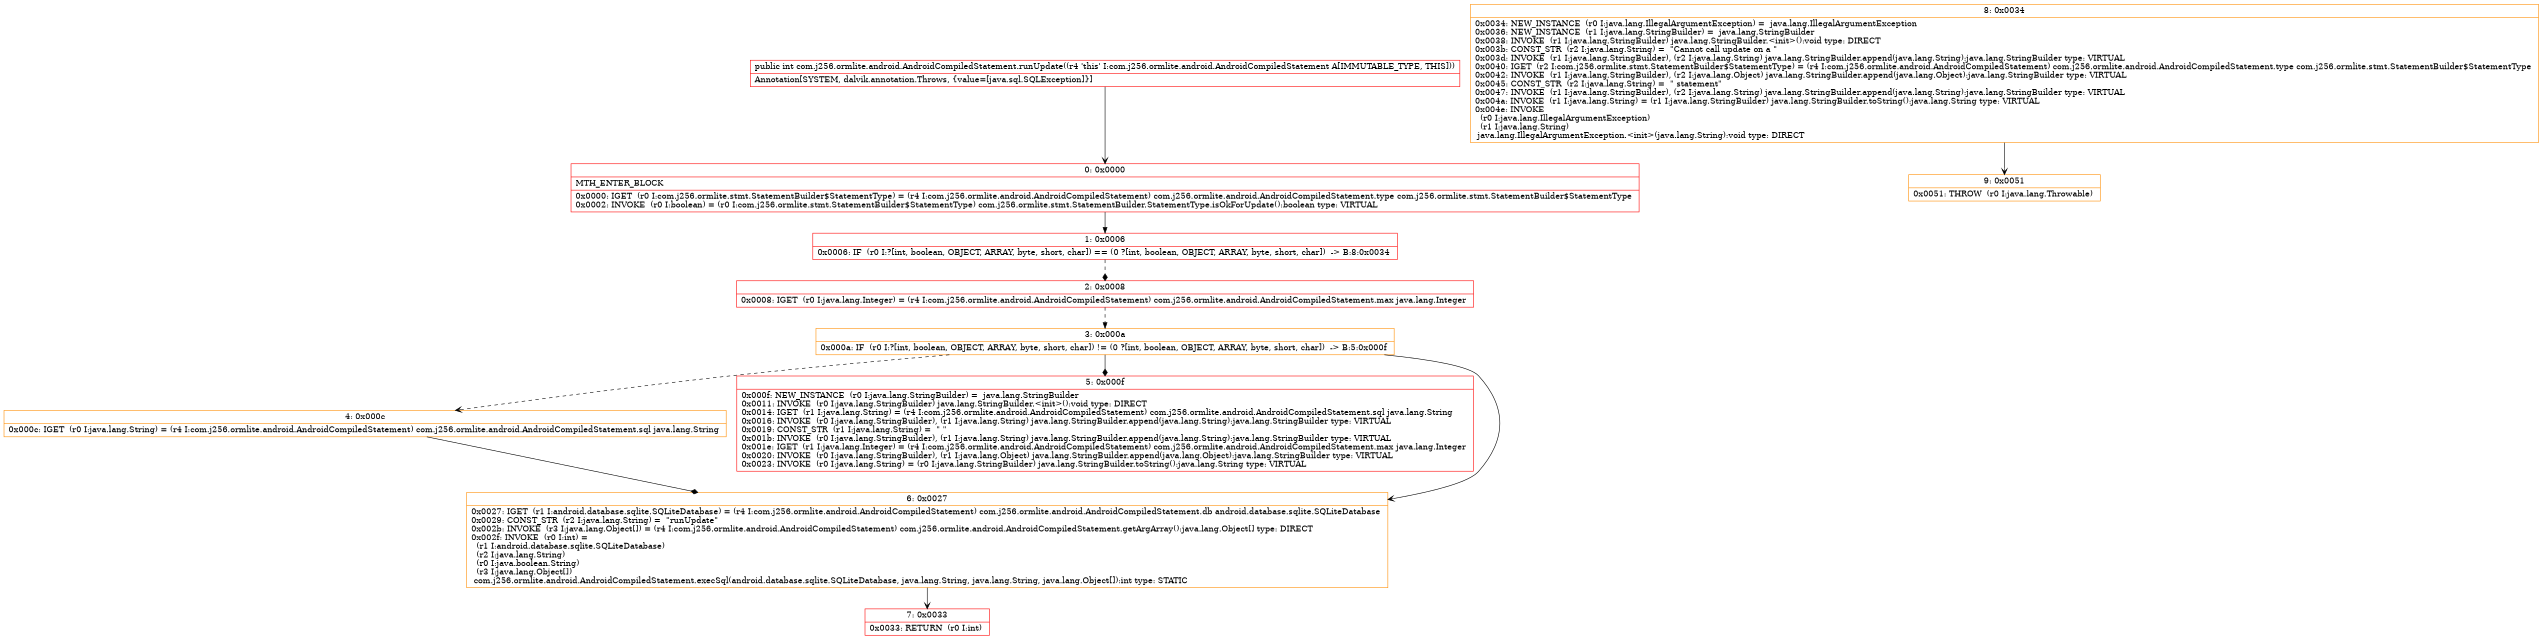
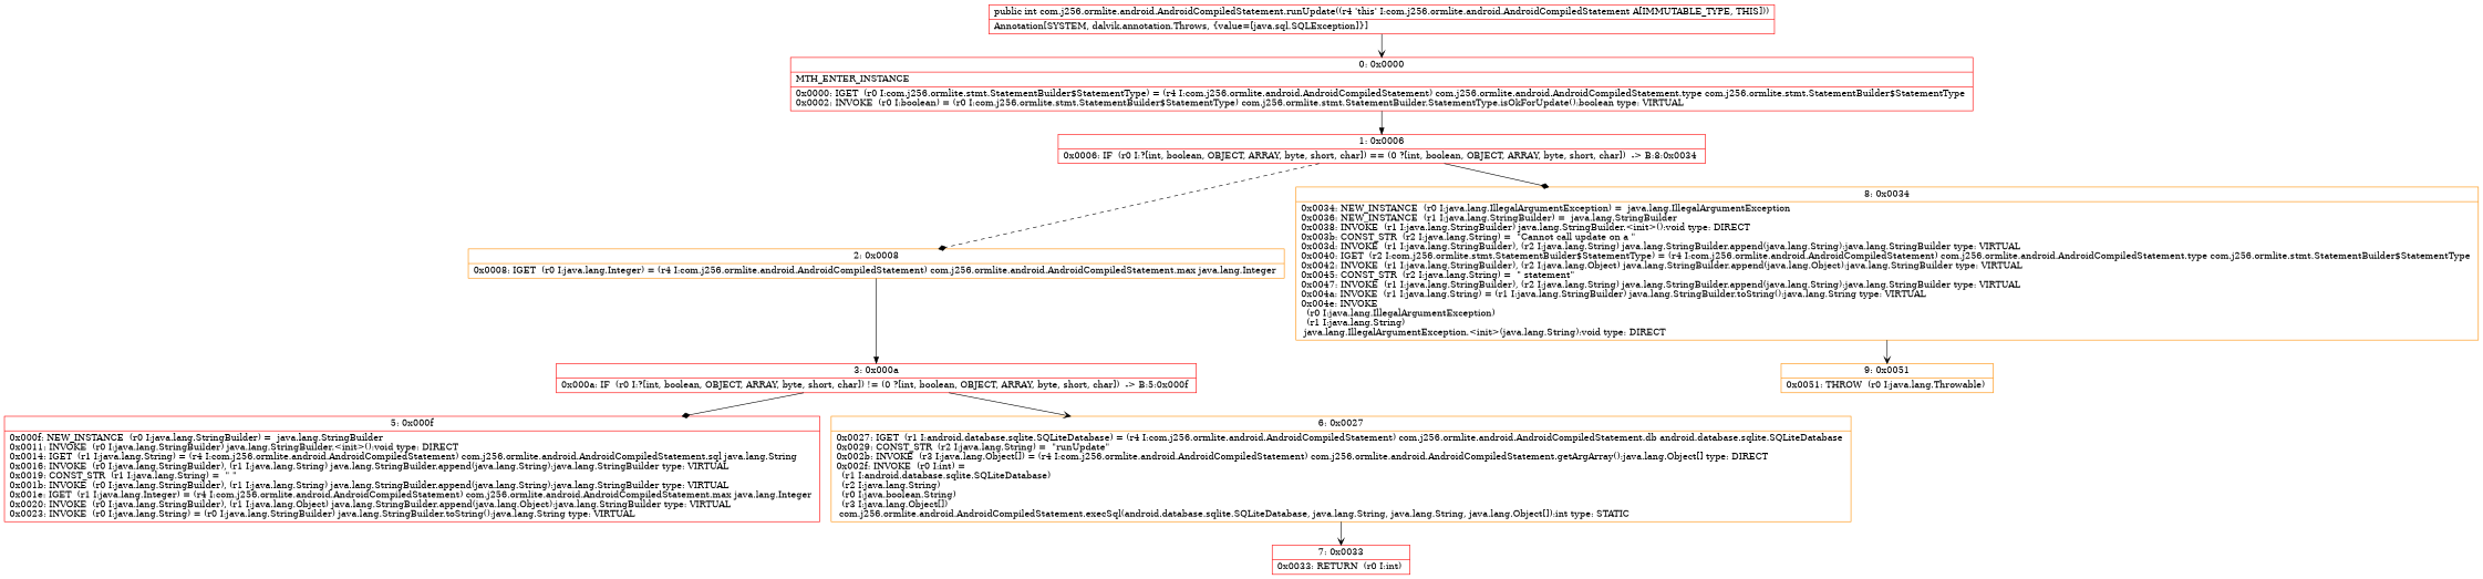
  digraph {
    node [color=red shape=record]
    edge [arrowhead=vee]
-   n1 [label="{0\:\ 0x0000|MTH_ENTER_BLOCK\l|0x0000: IGET  (r0 I:com.j256.ormlite.stmt.StatementBuilder$StatementType) = (r4 I:com.j256.ormlite.android.AndroidCompiledStatement) com.j256.ormlite.android.AndroidCompiledStatement.type com.j256.ormlite.stmt.StatementBuilder$StatementType \l0x0002: INVOKE  (r0 I:boolean) = (r0 I:com.j256.ormlite.stmt.StatementBuilder$StatementType) com.j256.ormlite.stmt.StatementBuilder.StatementType.isOkForUpdate():boolean type: VIRTUAL \l}"]
+   n1 [label="{0\:\ 0x0000|MTH_ENTER_INSTANCE\l|0x0000: IGET  (r0 I:com.j256.ormlite.stmt.StatementBuilder$StatementType) = (r4 I:com.j256.ormlite.android.AndroidCompiledStatement) com.j256.ormlite.android.AndroidCompiledStatement.type com.j256.ormlite.stmt.StatementBuilder$StatementType \l0x0002: INVOKE  (r0 I:boolean) = (r0 I:com.j256.ormlite.stmt.StatementBuilder$StatementType) com.j256.ormlite.stmt.StatementBuilder.StatementType.isOkForUpdate():boolean type: VIRTUAL \l}"]
    n2 [label="{1\:\ 0x0006|0x0006: IF  (r0 I:?[int, boolean, OBJECT, ARRAY, byte, short, char]) == (0 ?[int, boolean, OBJECT, ARRAY, byte, short, char])  \-\> B:8:0x0034 \l}"]
-   n3 [label="{2\:\ 0x0008|0x0008: IGET  (r0 I:java.lang.Integer) = (r4 I:com.j256.ormlite.android.AndroidCompiledStatement) com.j256.ormlite.android.AndroidCompiledStatement.max java.lang.Integer \l}"]
+   n3 [color=darkorange label="{2\:\ 0x0008|0x0008: IGET  (r0 I:java.lang.Integer) = (r4 I:com.j256.ormlite.android.AndroidCompiledStatement) com.j256.ormlite.android.AndroidCompiledStatement.max java.lang.Integer \l}"]
    n4 [color=darkorange label="{8\:\ 0x0034|0x0034: NEW_INSTANCE  (r0 I:java.lang.IllegalArgumentException) =  java.lang.IllegalArgumentException \l0x0036: NEW_INSTANCE  (r1 I:java.lang.StringBuilder) =  java.lang.StringBuilder \l0x0038: INVOKE  (r1 I:java.lang.StringBuilder) java.lang.StringBuilder.\<init\>():void type: DIRECT \l0x003b: CONST_STR  (r2 I:java.lang.String) =  \"Cannot call update on a \" \l0x003d: INVOKE  (r1 I:java.lang.StringBuilder), (r2 I:java.lang.String) java.lang.StringBuilder.append(java.lang.String):java.lang.StringBuilder type: VIRTUAL \l0x0040: IGET  (r2 I:com.j256.ormlite.stmt.StatementBuilder$StatementType) = (r4 I:com.j256.ormlite.android.AndroidCompiledStatement) com.j256.ormlite.android.AndroidCompiledStatement.type com.j256.ormlite.stmt.StatementBuilder$StatementType \l0x0042: INVOKE  (r1 I:java.lang.StringBuilder), (r2 I:java.lang.Object) java.lang.StringBuilder.append(java.lang.Object):java.lang.StringBuilder type: VIRTUAL \l0x0045: CONST_STR  (r2 I:java.lang.String) =  \" statement\" \l0x0047: INVOKE  (r1 I:java.lang.StringBuilder), (r2 I:java.lang.String) java.lang.StringBuilder.append(java.lang.String):java.lang.StringBuilder type: VIRTUAL \l0x004a: INVOKE  (r1 I:java.lang.String) = (r1 I:java.lang.StringBuilder) java.lang.StringBuilder.toString():java.lang.String type: VIRTUAL \l0x004e: INVOKE  \l  (r0 I:java.lang.IllegalArgumentException)\l  (r1 I:java.lang.String)\l java.lang.IllegalArgumentException.\<init\>(java.lang.String):void type: DIRECT \l}"]
-   n5 [color=darkorange label="{3\:\ 0x000a|0x000a: IF  (r0 I:?[int, boolean, OBJECT, ARRAY, byte, short, char]) != (0 ?[int, boolean, OBJECT, ARRAY, byte, short, char])  \-\> B:5:0x000f \l}"]
+   n5 [label="{3\:\ 0x000a|0x000a: IF  (r0 I:?[int, boolean, OBJECT, ARRAY, byte, short, char]) != (0 ?[int, boolean, OBJECT, ARRAY, byte, short, char])  \-\> B:5:0x000f \l}"]
    n6 [color=darkorange label="{9\:\ 0x0051|0x0051: THROW  (r0 I:java.lang.Throwable) \l}"]
-   n7 [color=darkorange label="{4\:\ 0x000c|0x000c: IGET  (r0 I:java.lang.String) = (r4 I:com.j256.ormlite.android.AndroidCompiledStatement) com.j256.ormlite.android.AndroidCompiledStatement.sql java.lang.String \l}"]
    n8 [label="{5\:\ 0x000f|0x000f: NEW_INSTANCE  (r0 I:java.lang.StringBuilder) =  java.lang.StringBuilder \l0x0011: INVOKE  (r0 I:java.lang.StringBuilder) java.lang.StringBuilder.\<init\>():void type: DIRECT \l0x0014: IGET  (r1 I:java.lang.String) = (r4 I:com.j256.ormlite.android.AndroidCompiledStatement) com.j256.ormlite.android.AndroidCompiledStatement.sql java.lang.String \l0x0016: INVOKE  (r0 I:java.lang.StringBuilder), (r1 I:java.lang.String) java.lang.StringBuilder.append(java.lang.String):java.lang.StringBuilder type: VIRTUAL \l0x0019: CONST_STR  (r1 I:java.lang.String) =  \" \" \l0x001b: INVOKE  (r0 I:java.lang.StringBuilder), (r1 I:java.lang.String) java.lang.StringBuilder.append(java.lang.String):java.lang.StringBuilder type: VIRTUAL \l0x001e: IGET  (r1 I:java.lang.Integer) = (r4 I:com.j256.ormlite.android.AndroidCompiledStatement) com.j256.ormlite.android.AndroidCompiledStatement.max java.lang.Integer \l0x0020: INVOKE  (r0 I:java.lang.StringBuilder), (r1 I:java.lang.Object) java.lang.StringBuilder.append(java.lang.Object):java.lang.StringBuilder type: VIRTUAL \l0x0023: INVOKE  (r0 I:java.lang.String) = (r0 I:java.lang.StringBuilder) java.lang.StringBuilder.toString():java.lang.String type: VIRTUAL \l}"]
    n9 [color=darkorange label="{6\:\ 0x0027|0x0027: IGET  (r1 I:android.database.sqlite.SQLiteDatabase) = (r4 I:com.j256.ormlite.android.AndroidCompiledStatement) com.j256.ormlite.android.AndroidCompiledStatement.db android.database.sqlite.SQLiteDatabase \l0x0029: CONST_STR  (r2 I:java.lang.String) =  \"runUpdate\" \l0x002b: INVOKE  (r3 I:java.lang.Object[]) = (r4 I:com.j256.ormlite.android.AndroidCompiledStatement) com.j256.ormlite.android.AndroidCompiledStatement.getArgArray():java.lang.Object[] type: DIRECT \l0x002f: INVOKE  (r0 I:int) = \l  (r1 I:android.database.sqlite.SQLiteDatabase)\l  (r2 I:java.lang.String)\l  (r0 I:java.boolean.String)\l  (r3 I:java.lang.Object[])\l com.j256.ormlite.android.AndroidCompiledStatement.execSql(android.database.sqlite.SQLiteDatabase, java.lang.String, java.lang.String, java.lang.Object[]):int type: STATIC \l}"]
    n10 [label="{7\:\ 0x0033|0x0033: RETURN  (r0 I:int) \l}"]
    n11 [label="{public int com.j256.ormlite.android.AndroidCompiledStatement.runUpdate((r4 'this' I:com.j256.ormlite.android.AndroidCompiledStatement A[IMMUTABLE_TYPE, THIS]))  | Annotation[SYSTEM, dalvik.annotation.Throws, \{value=[java.sql.SQLException]\}]\l}"]
    n1 -> n2 [arrowhead=normal]
    n2 -> n3 [arrowhead=diamond style=dashed]
-   n3 -> n5 [arrowhead=normal style=dashed]
+   n2 -> n4 [arrowhead=diamond]
+   n3 -> n5 [arrowhead=normal]
    n4 -> n6
-   n5 -> n7 [style=dashed]
    n5 -> n8 [arrowhead=diamond]
    n5 -> n9
-   n7 -> n9 [arrowhead=diamond]
    n9 -> n10
    n11 -> n1
  }
